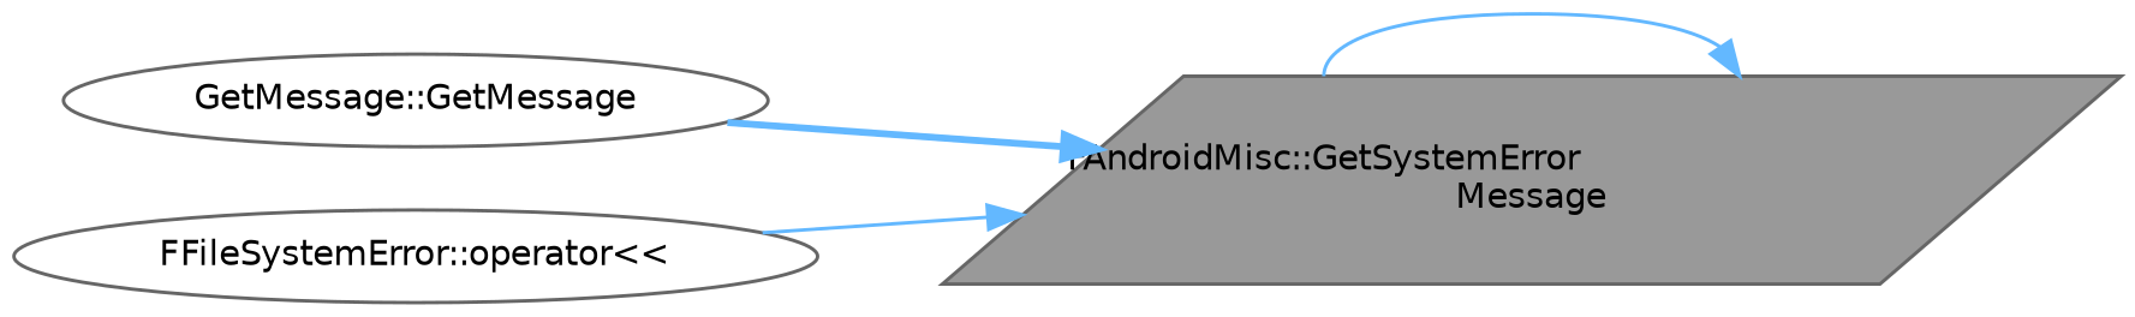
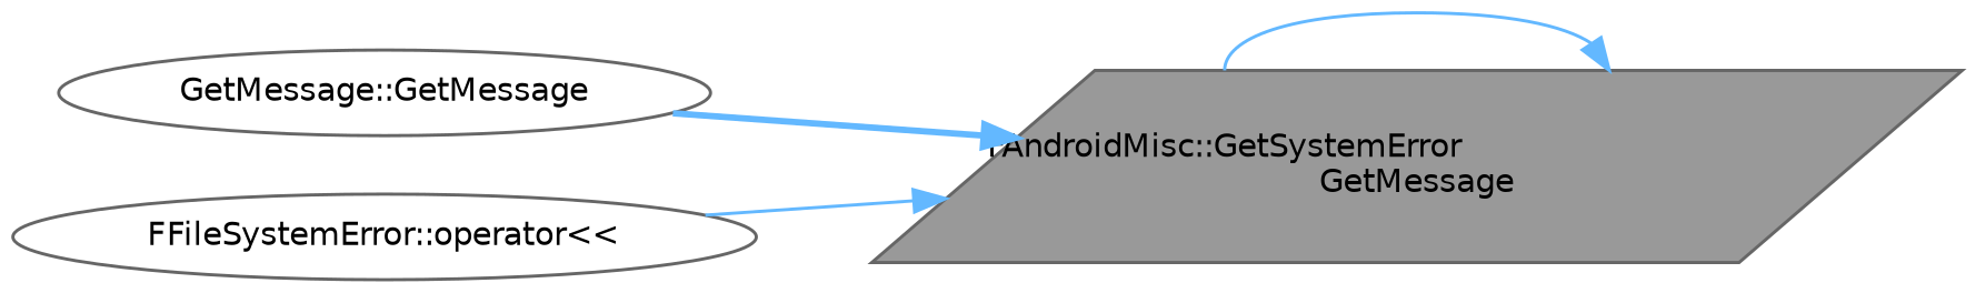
  digraph {
    rankdir=RL
    node [color=grey40 fillcolor=white fontname=Helvetica fontsize=10 shape=ellipse style=filled]
    edge [color=steelblue1 dir=back fontname=Helvetica fontsize=10 labelfontname=Helvetica labelfontsize=10 style=solid]
-   n1 [color=gray40 fillcolor=grey60 fontcolor=black height=0.2 label="FAndroidMisc::GetSystemError\lMessage" shape=parallelogram width=0.4]
+   n1 [color=gray40 fillcolor=grey60 fontcolor=black height=0.2 label="FAndroidMisc::GetSystemError\lGetMessage" shape=parallelogram width=0.4]
    n2 [height=0.2 label="GetMessage::GetMessage" width=0.4]
    n3 [height=0.2 label="FFileSystemError::operator\<\<" width=0.4]
    n1 -> n1
    n1 -> n2 [style=bold]
    n1 -> n3
  }
